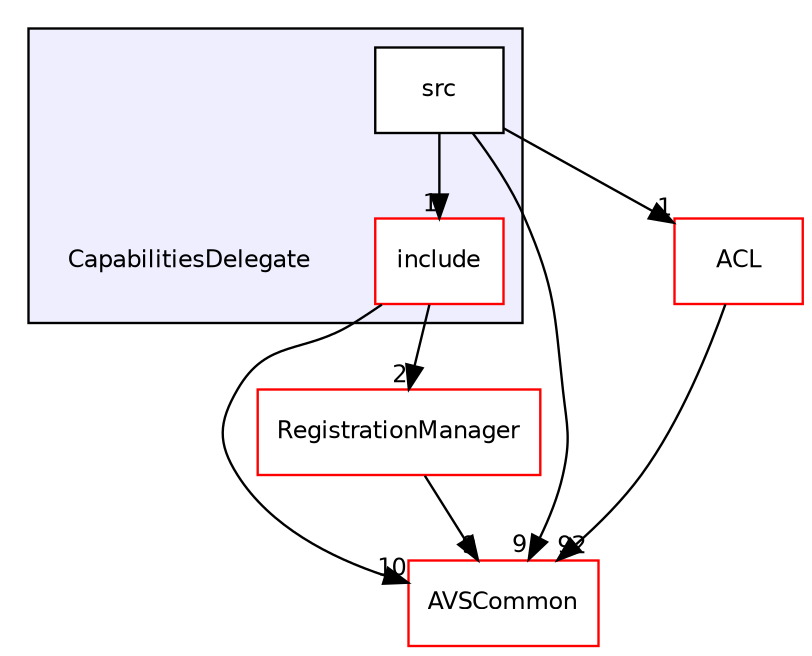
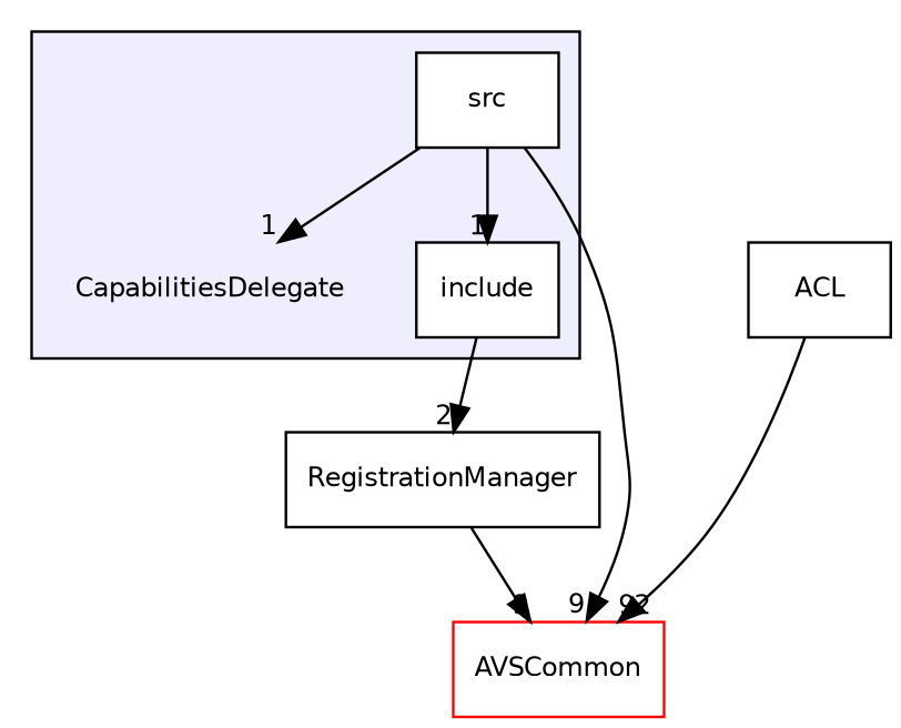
  digraph {
    compound=true
    fontname="DejaVu Sans"
    node [fontname="DejaVu Sans" fontsize=10 shape=box color=red fillcolor=white style=filled]
    edge [fontname="DejaVu Sans" headlabel=1 labeldistance=1.5 labelfontname=Helvetica labelfontsize=10]
    n1 [label=CapabilitiesDelegate shape=plaintext color="" fillcolor="" style=""]
-   n2 [label=include]
+   n2 [color=black label=include]
    n3 [color=black label=src]
    n4 [label=AVSCommon]
-   n5 [label=RegistrationManager]
-   n6 [label=ACL]
+   n5 [color=black label=RegistrationManager]
+   n6 [color=black label=ACL]
    subgraph cluster_1 {
      bgcolor="#eeeeff"
      pencolor=black
      n1
      n2
      n3
    }
-   n2 -> n4 [headlabel=10]
    n2 -> n5 [headlabel=2]
    n3 -> n2
    n3 -> n4 [headlabel=9]
-   n3 -> n6
+   n3 -> n1
    n5 -> n4 [headlabel=9]
    n6 -> n4 [headlabel=92]
  }
